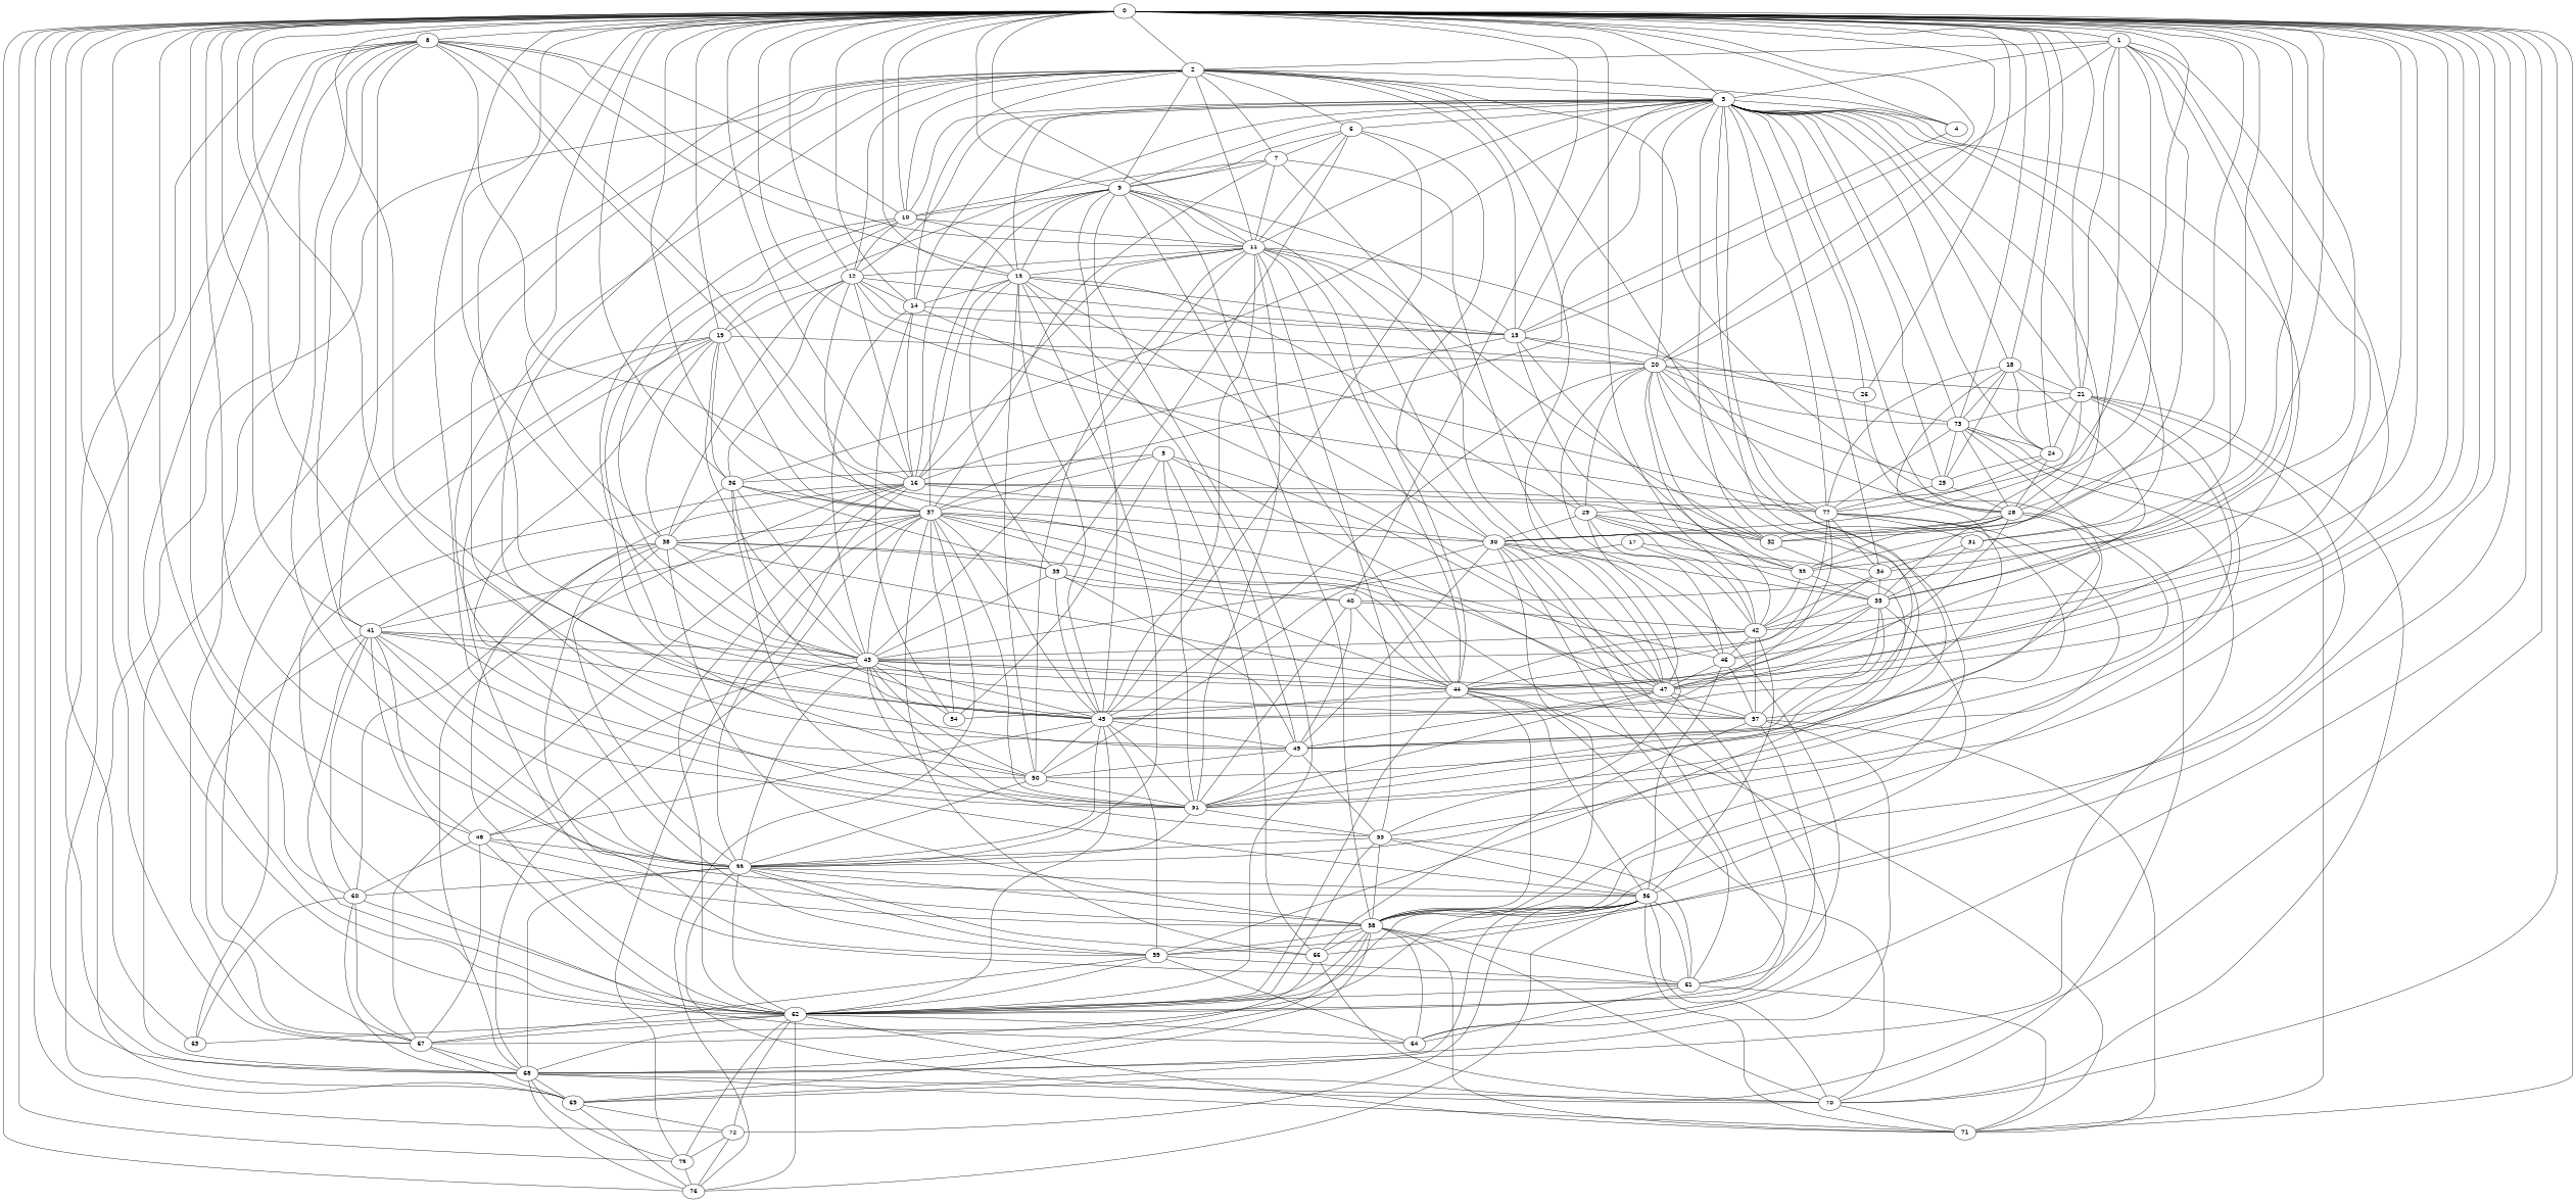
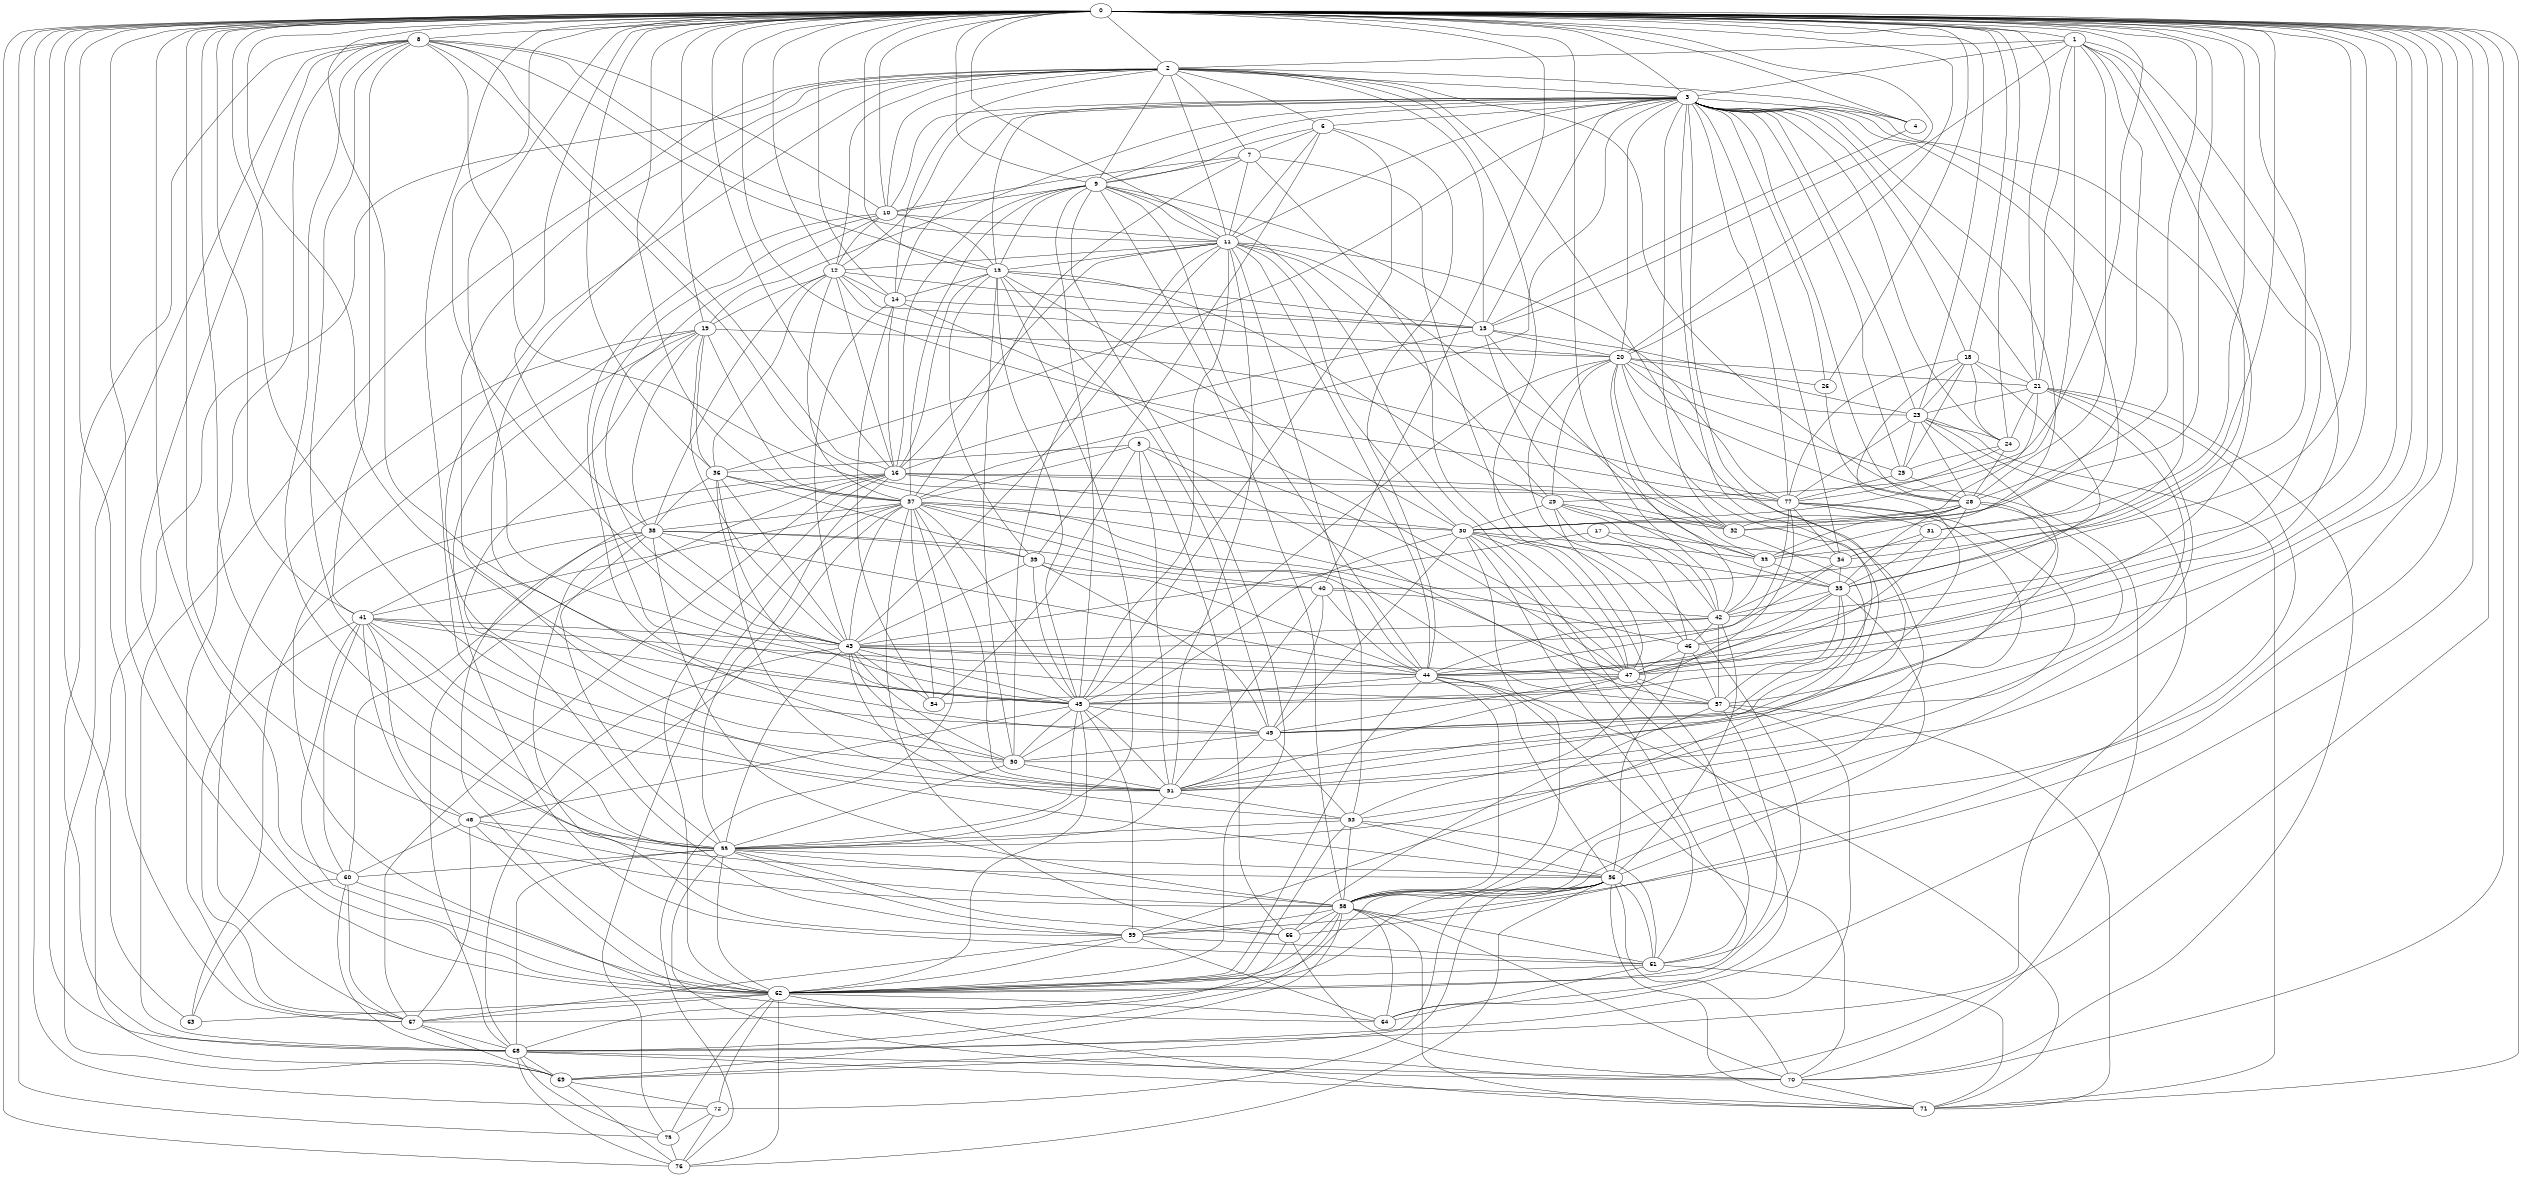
  graph {
    fontname="DejaVu Sans"
    node [fontname="DejaVu Sans"]
    edge [fontname="DejaVu Sans"]
    8
    11
    13
    10
    30
    56
    16
    32
    55
    41
    62
    67
    69
    68
    12
    n16 [label=77]
    29
    43
    44
    45
    50
    51
    53
    14
    15
    49
    39
    35
    33
    47
    58
    61
    76
    72
    70
    71
    60
    63
    59
    66
    48
    75
    64
    20
    36
    37
    38
    19
    34
    31
    42
    46
    54
-   23 [label=73]
+   23
    40
    57
    0
    1
    2
    3
    4
    9
    21
    24
    28
    26
    18
    6
    7
    25
    5
    17
    8 -- 11
    8 -- 13
    8 -- 10
    8 -- 30
    8 -- 56
    8 -- 16
    8 -- 32
    8 -- 55
    8 -- 41
    8 -- 62
    8 -- 67
    8 -- 69
    8 -- 68
    11 -- 13
    11 -- 30
    11 -- 16
    11 -- 32
    11 -- 12
    11 -- n16
    11 -- 29
    11 -- 43
    11 -- 44
    11 -- 45
    11 -- 50
    11 -- 51
    11 -- 53
    13 -- 30
    13 -- 16
    13 -- 55
    13 -- 29
    13 -- 45
    13 -- 50
    13 -- 14
    13 -- 15
    13 -- 49
    13 -- 39
    10 -- 11
    10 -- 13
    10 -- 12
    10 -- 43
    10 -- 45
    10 -- 50
    30 -- 62
    30 -- 50
    30 -- 49
    30 -- 35
    30 -- 33
    30 -- 47
    30 -- 58
    30 -- 61
    56 -- 62
    56 -- 67
    56 -- 69
    56 -- 58
    56 -- 61
    56 -- 76
    56 -- 72
    56 -- 70
    56 -- 71
    16 -- 30
    16 -- 32
    16 -- 55
    16 -- 62
    16 -- 67
    16 -- 68
    16 -- n16
    16 -- 60
    16 -- 63
    32 -- 51
    55 -- 56
    55 -- 62
    55 -- 68
    55 -- 58
    55 -- 70
    55 -- 60
    55 -- 59
    55 -- 66
    41 -- 56
    41 -- 55
    41 -- 62
    41 -- 67
    41 -- 43
    41 -- 44
    41 -- 45
    41 -- 58
    41 -- 60
    41 -- 48
    62 -- 67
    62 -- 76
    62 -- 72
    62 -- 71
    62 -- 63
    62 -- 75
    62 -- 64
    67 -- 69
    67 -- 68
    69 -- 76
    69 -- 72
    68 -- 69
    68 -- 76
    68 -- 70
    68 -- 71
    68 -- 75
    12 -- 16
    12 -- n16
    12 -- 14
    12 -- 15
    12 -- 20
    12 -- 36
    12 -- 37
    12 -- 38
    12 -- 19
    n16 -- 55
    n16 -- 44
    n16 -- 45
    n16 -- 51
    n16 -- 34
    n16 -- 31
    29 -- 30
    29 -- 32
    29 -- 33
    29 -- 47
    29 -- 42
    29 -- 46
    43 -- 55
    43 -- 44
    43 -- 45
    43 -- 50
    43 -- 51
    43 -- 53
    43 -- 47
    43 -- 48
    43 -- 54
    44 -- 56
    44 -- 62
    44 -- 45
    44 -- 58
    44 -- 70
    44 -- 71
    45 -- 55
    45 -- 62
    45 -- 50
    45 -- 51
    45 -- 49
    45 -- 59
    45 -- 48
    50 -- 55
    50 -- 51
    51 -- 55
    51 -- 53
    53 -- 56
    53 -- 55
    53 -- 62
    53 -- 58
    53 -- 61
    14 -- 16
    14 -- 43
    14 -- 15
    14 -- 47
    14 -- 54
    15 -- 16
    15 -- 35
    15 -- 33
    15 -- 20
    15 -- 23
    49 -- 50
    49 -- 51
    49 -- 53
    39 -- 43
    39 -- 44
    39 -- 45
    39 -- 49
    39 -- 40
    35 -- 56
    35 -- 49
    35 -- 47
    35 -- 42
    35 -- 46
    35 -- 57
    33 -- 35
    33 -- 42
    47 -- 51
    47 -- 49
    47 -- 61
    47 -- 54
    47 -- 57
    58 -- 62
    58 -- 69
    58 -- 68
    58 -- 61
    58 -- 70
    58 -- 71
    58 -- 59
    58 -- 66
    58 -- 64
    61 -- 62
    61 -- 71
    61 -- 64
    72 -- 76
    72 -- 75
    70 -- 71
    60 -- 62
    60 -- 67
    60 -- 68
    60 -- 63
    59 -- 62
    59 -- 67
    59 -- 61
    59 -- 64
    66 -- 68
    66 -- 70
    48 -- 55
    48 -- 62
    48 -- 67
    48 -- 58
    48 -- 60
    75 -- 76
    20 -- 62
    20 -- 29
    20 -- 45
    20 -- 33
    20 -- 59
    20 -- 42
    20 -- 23
    20 -- 21
    20 -- 28
    20 -- 26
    20 -- 25
    36 -- 43
    36 -- 45
    36 -- 51
    36 -- 39
    36 -- 37
    36 -- 38
    37 -- 41
    37 -- 68
    37 -- 43
    37 -- 44
    37 -- 45
    37 -- 51
    37 -- 47
    37 -- 76
    37 -- 66
    37 -- 75
    37 -- 38
    37 -- 46
    37 -- 54
    37 -- 57
    38 -- 55
    38 -- 41
    38 -- 62
    38 -- 43
    38 -- 44
    38 -- 39
    38 -- 58
    38 -- 59
    38 -- 40
    19 -- 67
    19 -- 43
    19 -- 61
    19 -- 59
    19 -- 64
    19 -- 20
    19 -- 36
    19 -- 37
    19 -- 38
    34 -- 43
    34 -- 35
    34 -- 42
    31 -- 35
    31 -- 34
    42 -- 56
    42 -- 43
    42 -- 44
    42 -- 46
    42 -- 57
    46 -- 56
    46 -- 47
    46 -- 57
    23 -- 68
    23 -- n16
    23 -- 71
    23 -- 57
    23 -- 24
    23 -- 28
    23 -- 25
    40 -- 44
    40 -- 51
    40 -- 49
    40 -- 42
    57 -- 68
    57 -- 61
    57 -- 71
    57 -- 66
    0 -- 8
    0 -- 11
    0 -- 13
    0 -- 10
    0 -- 30
    0 -- 16
    0 -- 55
    0 -- 41
    0 -- 62
    0 -- 67
    0 -- 69
    0 -- 68
    0 -- 12
    0 -- n16
    0 -- 29
    0 -- 43
    0 -- 44
    0 -- 45
    0 -- 50
    0 -- 51
    0 -- 53
    0 -- 14
    0 -- 15
    0 -- 49
    0 -- 35
    0 -- 33
    0 -- 47
    0 -- 58
    0 -- 76
    0 -- 72
    0 -- 70
    0 -- 71
    0 -- 60
    0 -- 63
    0 -- 59
    0 -- 48
    0 -- 75
    0 -- 64
    0 -- 20
    0 -- 36
    0 -- 37
    0 -- 38
    0 -- 19
    0 -- 34
    0 -- 31
    0 -- 42
    0 -- 46
    0 -- 23
    0 -- 40
    0 -- 57
    0 -- 1
    0 -- 2
    0 -- 3
    0 -- 4
    0 -- 9
    0 -- 21
    0 -- 24
    0 -- 28
    0 -- 26
    0 -- 18
    1 -- 30
    1 -- 32
    1 -- 44
    1 -- 20
    1 -- 42
    1 -- 40
    1 -- 2
    1 -- 3
    1 -- 21
    1 -- 28
    2 -- 11
    2 -- 10
    2 -- 69
    2 -- 68
    2 -- 12
    2 -- 50
    2 -- 51
    2 -- 53
    2 -- 14
    2 -- 15
    2 -- 49
    2 -- 58
    2 -- 70
    2 -- 3
    2 -- 4
    2 -- 9
    2 -- 6
    2 -- 7
    3 -- 11
    3 -- 13
    3 -- 10
    3 -- 32
    3 -- 12
    3 -- n16
    3 -- 51
    3 -- 14
    3 -- 15
    3 -- 49
    3 -- 35
    3 -- 33
    3 -- 47
    3 -- 20
    3 -- 36
    3 -- 37
    3 -- 19
    3 -- 34
    3 -- 31
    3 -- 23
    3 -- 4
    3 -- 9
    3 -- 21
    3 -- 24
    3 -- 28
    3 -- 26
    3 -- 18
    3 -- 6
    3 -- 25
    4 -- 15
    9 -- 11
    9 -- 13
    9 -- 10
    9 -- 16
    9 -- 62
    9 -- 44
    9 -- 45
    9 -- 15
    9 -- 58
    9 -- 64
    9 -- 37
    21 -- 32
    21 -- 51
    21 -- 58
    21 -- 70
    21 -- 66
    21 -- 23
    21 -- 24
    24 -- n16
    24 -- 28
    24 -- 25
    28 -- 30
    28 -- 32
    28 -- 50
    28 -- 49
    28 -- 35
    28 -- 33
    28 -- 47
    26 -- 28
    18 -- n16
    18 -- 44
    18 -- 45
    18 -- 23
    18 -- 21
    18 -- 24
    18 -- 25
    6 -- 11
    6 -- 44
    6 -- 45
    6 -- 39
    6 -- 9
    6 -- 7
    7 -- 11
    7 -- 10
    7 -- 47
    7 -- 37
    7 -- 46
    7 -- 9
    25 -- n16
    25 -- 28
    5 -- 51
    5 -- 47
    5 -- 66
    5 -- 36
    5 -- 37
    5 -- 54
    5 -- 57
    17 -- 43
    17 -- 34
    17 -- 42
  }
